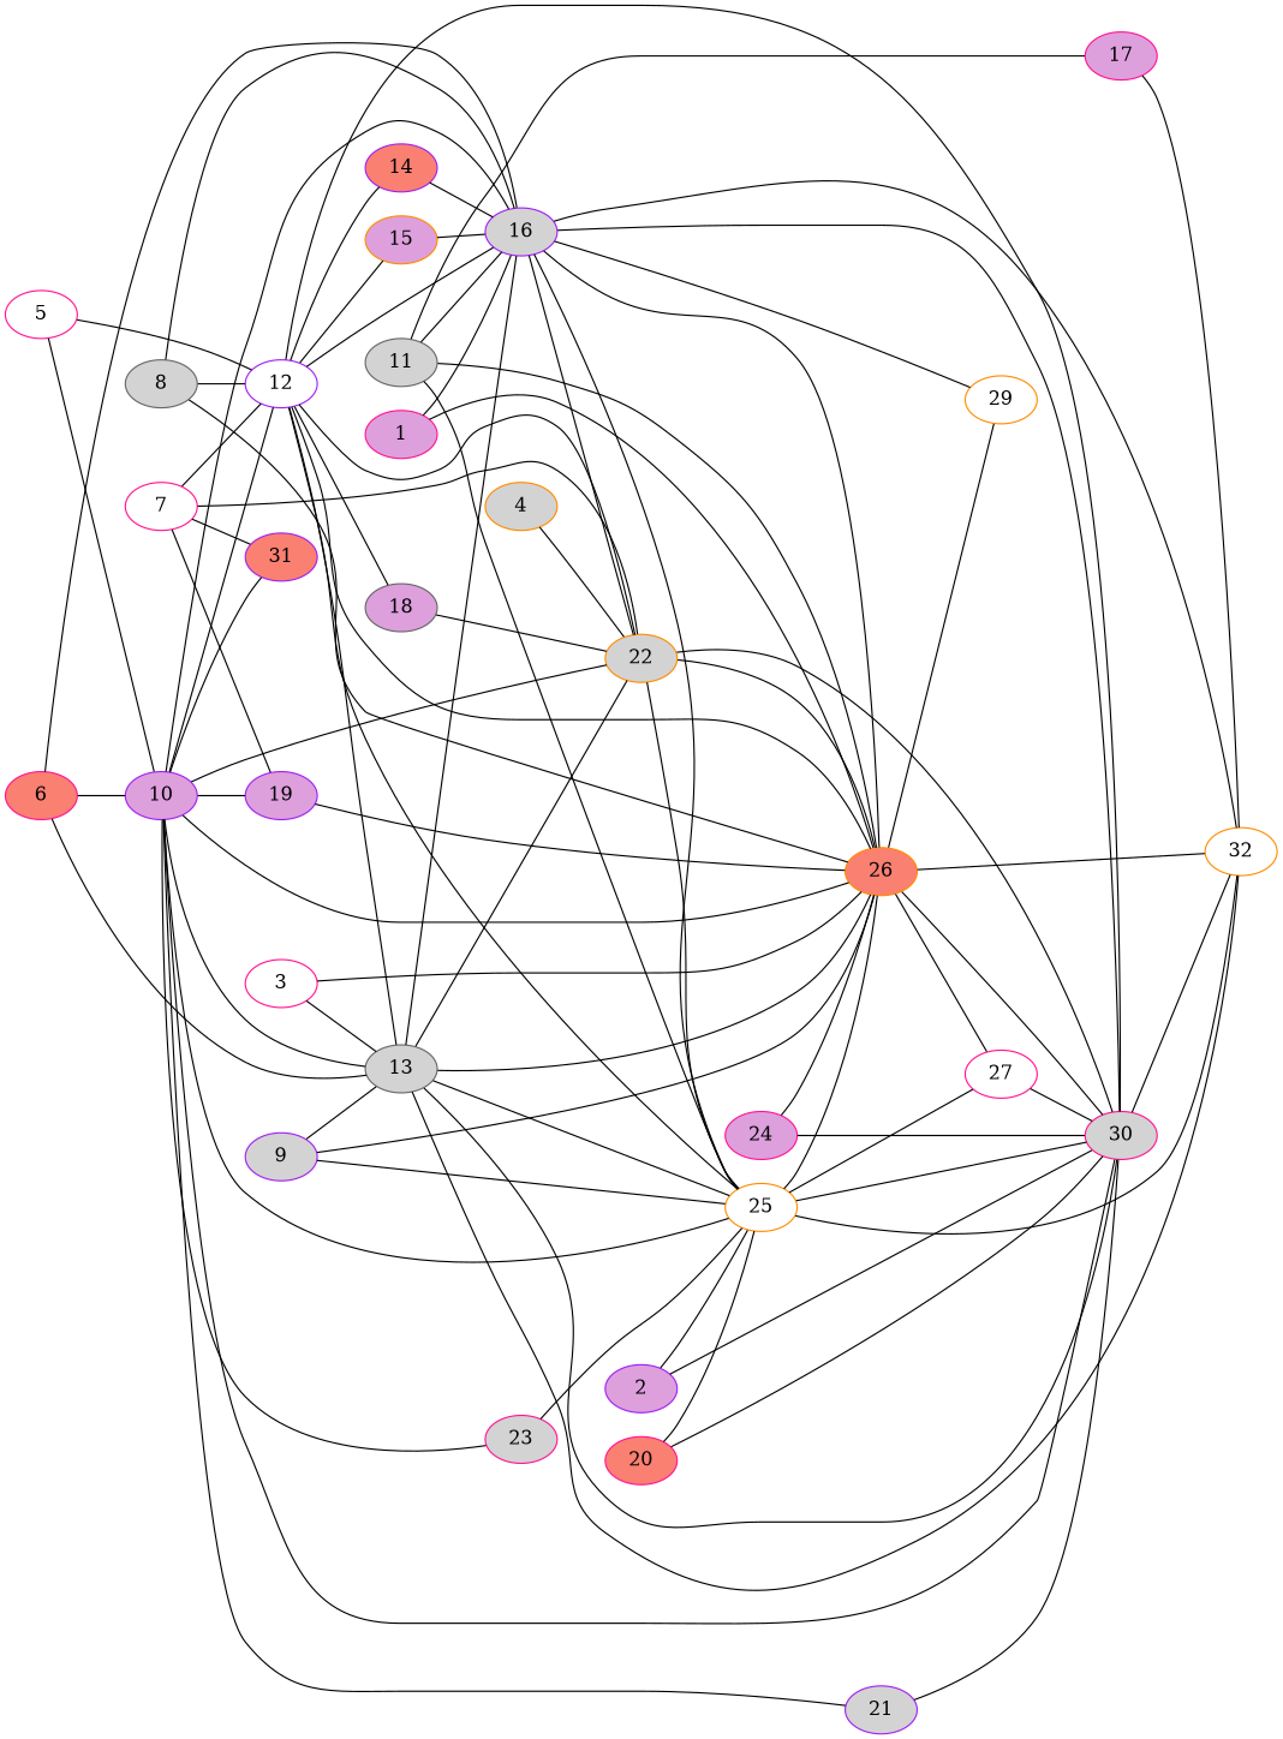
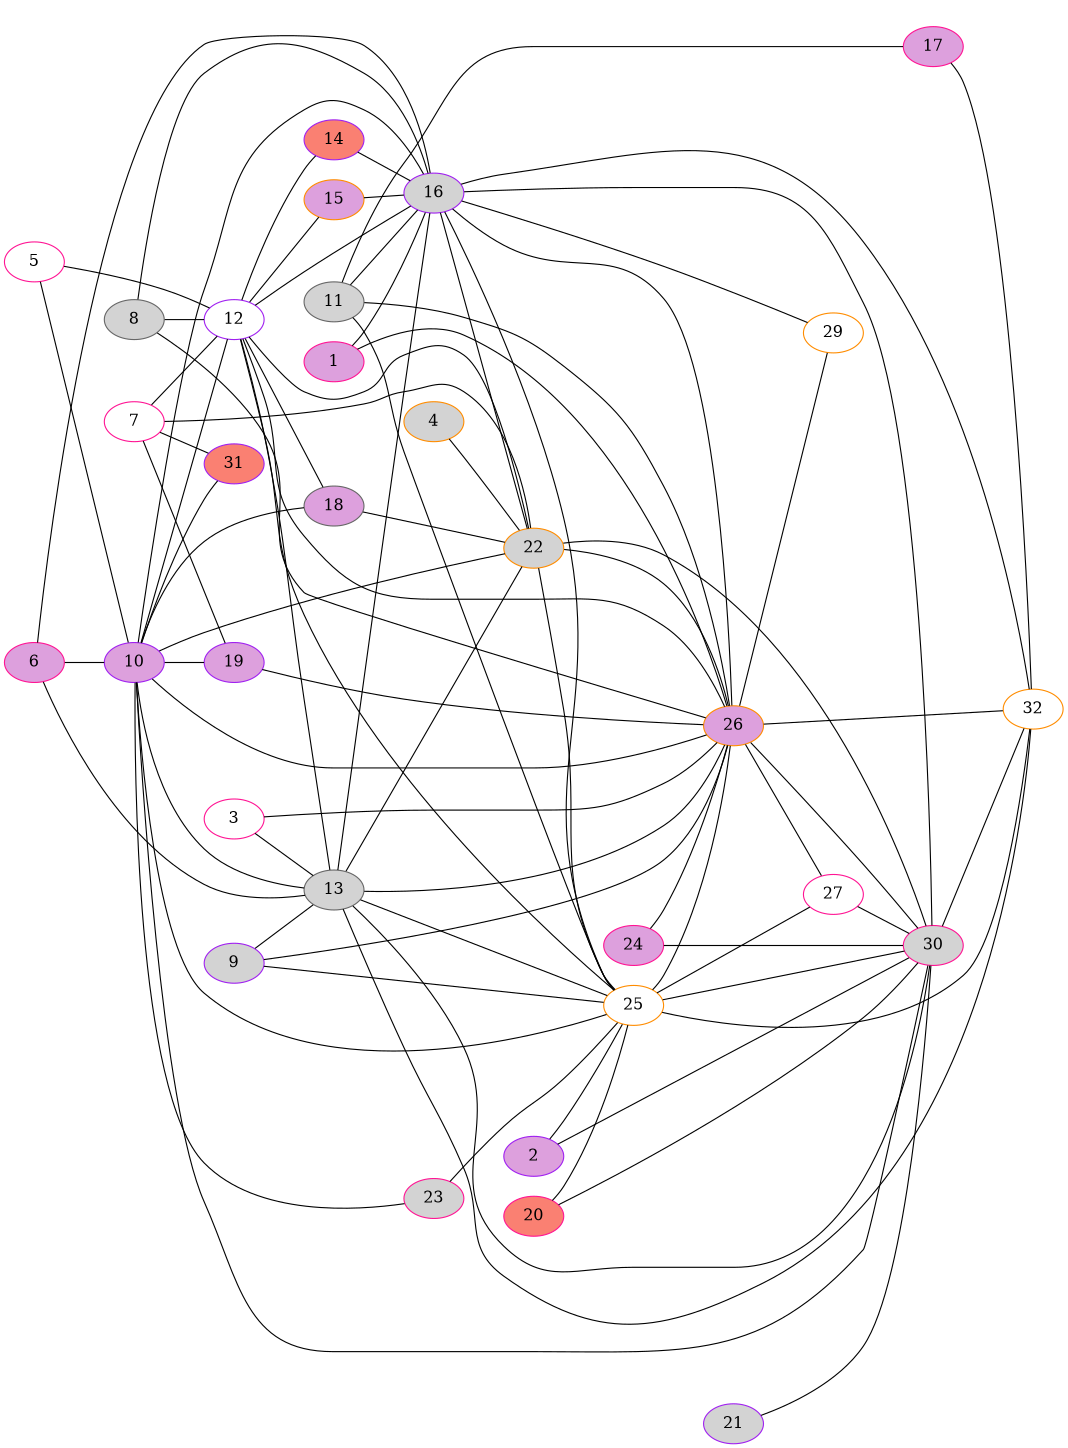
  graph {
    rankdir=LR
    node [color=deeppink fillcolor=lightgrey style=filled]
    edge [weight=1.0]
    16 [color=purple]
    1 [fillcolor=plum]
-   26 [color=darkorange fillcolor=salmon]
+   26 [color=darkorange fillcolor=plum]
    25 [color=darkorange fillcolor=white]
    30
    22 [color=darkorange]
    32 [color=darkorange fillcolor=white]
    29 [color=darkorange fillcolor=white]
    27 [fillcolor=white]
    2 [color=purple fillcolor=plum]
    3 [fillcolor=white]
    13 [color=gray40]
    4 [color=darkorange]
    5 [fillcolor=white]
    10 [color=purple fillcolor=plum]
    12 [color=purple fillcolor=white]
    19 [color=purple fillcolor=plum]
    31 [color=purple fillcolor=salmon]
    21 [color=purple]
    23
    14 [color=purple fillcolor=salmon]
    15 [color=darkorange fillcolor=plum]
    18 [color=gray40 fillcolor=plum]
-   6 [fillcolor=salmon]
+   6 [fillcolor=plum]
    7 [fillcolor=white]
    8 [color=gray40]
    9 [color=purple]
    11 [color=gray40]
    17 [fillcolor=plum]
    20 [fillcolor=salmon]
    24 [fillcolor=plum]
    16 -- 26 [weight=2.0]
    16 -- 25
    16 -- 30 [weight=3.0]
    16 -- 22
    16 -- 32
    16 -- 29
    1 -- 16
    1 -- 26
    26 -- 30 [weight=3.0]
    26 -- 32
    26 -- 29
    26 -- 27
    25 -- 26
    25 -- 30 [weight=2.0]
    25 -- 32
    25 -- 27
    30 -- 32
    22 -- 26
    22 -- 25
    22 -- 30 [weight=2.0]
    27 -- 30
    2 -- 25
    2 -- 30
    3 -- 26
    3 -- 13
    13 -- 16
    13 -- 26
    13 -- 25 [weight=2.0]
    13 -- 30 [weight=3.0]
    13 -- 22
    13 -- 32
    4 -- 22
    5 -- 10
    5 -- 12
    10 -- 16 [weight=2.0]
    10 -- 26 [weight=2.0]
    10 -- 25 [weight=2.0]
    10 -- 30 [weight=4.0]
    10 -- 22 [weight=5.0]
    10 -- 13 [weight=2.0]
    10 -- 12 [weight=3.0]
    10 -- 19 [weight=2.0]
    10 -- 31
-   10 -- 21
+   10 -- 18
    10 -- 23
    12 -- 16 [weight=2.0]
    12 -- 26
    12 -- 25 [weight=2.0]
-   12 -- 30 [weight=2.0]
    12 -- 22
    12 -- 13
    12 -- 14
    12 -- 15
    12 -- 18
    19 -- 26 [weight=2.0]
    21 -- 30
    23 -- 25
    14 -- 16
    15 -- 16
    18 -- 22
    6 -- 16
    6 -- 13
    6 -- 10
    7 -- 22
    7 -- 12
    7 -- 19
    7 -- 31
    8 -- 16
    8 -- 26
    8 -- 12
    9 -- 26
    9 -- 25
    9 -- 13
    11 -- 16
    11 -- 26
    11 -- 25
    11 -- 17
    17 -- 32
    20 -- 25
    20 -- 30
    24 -- 26
    24 -- 30 [weight=2.0]
  }
